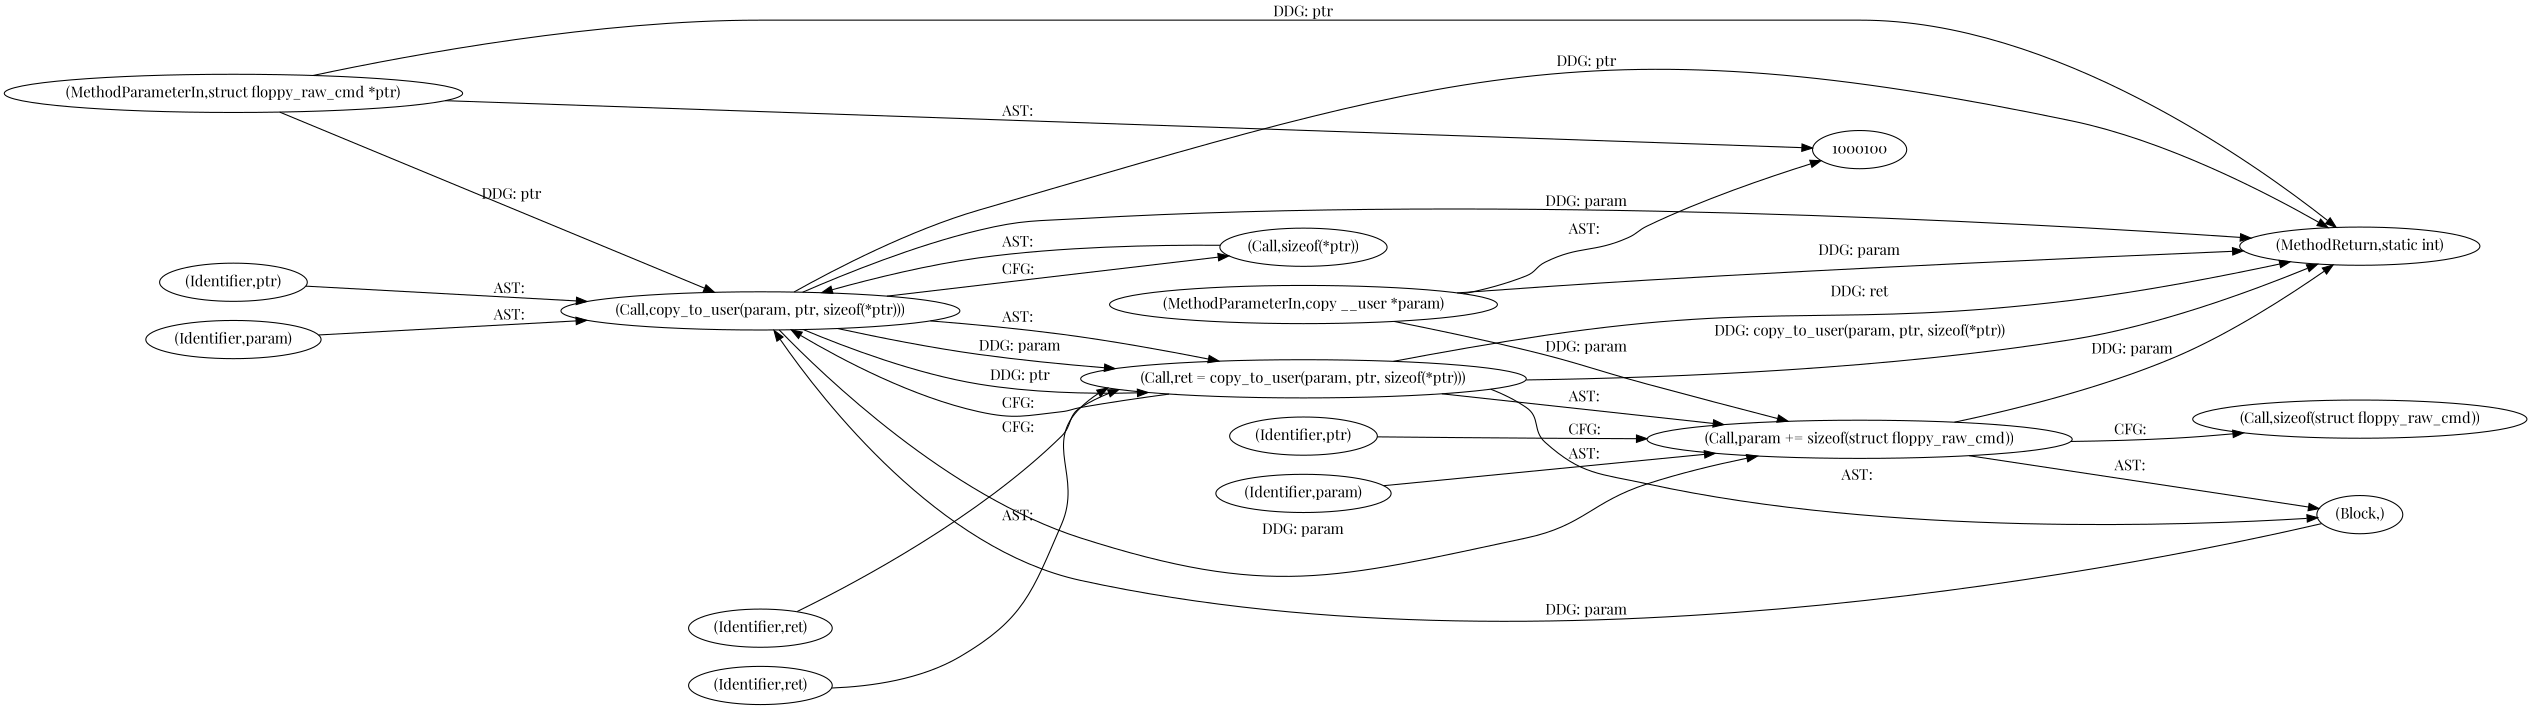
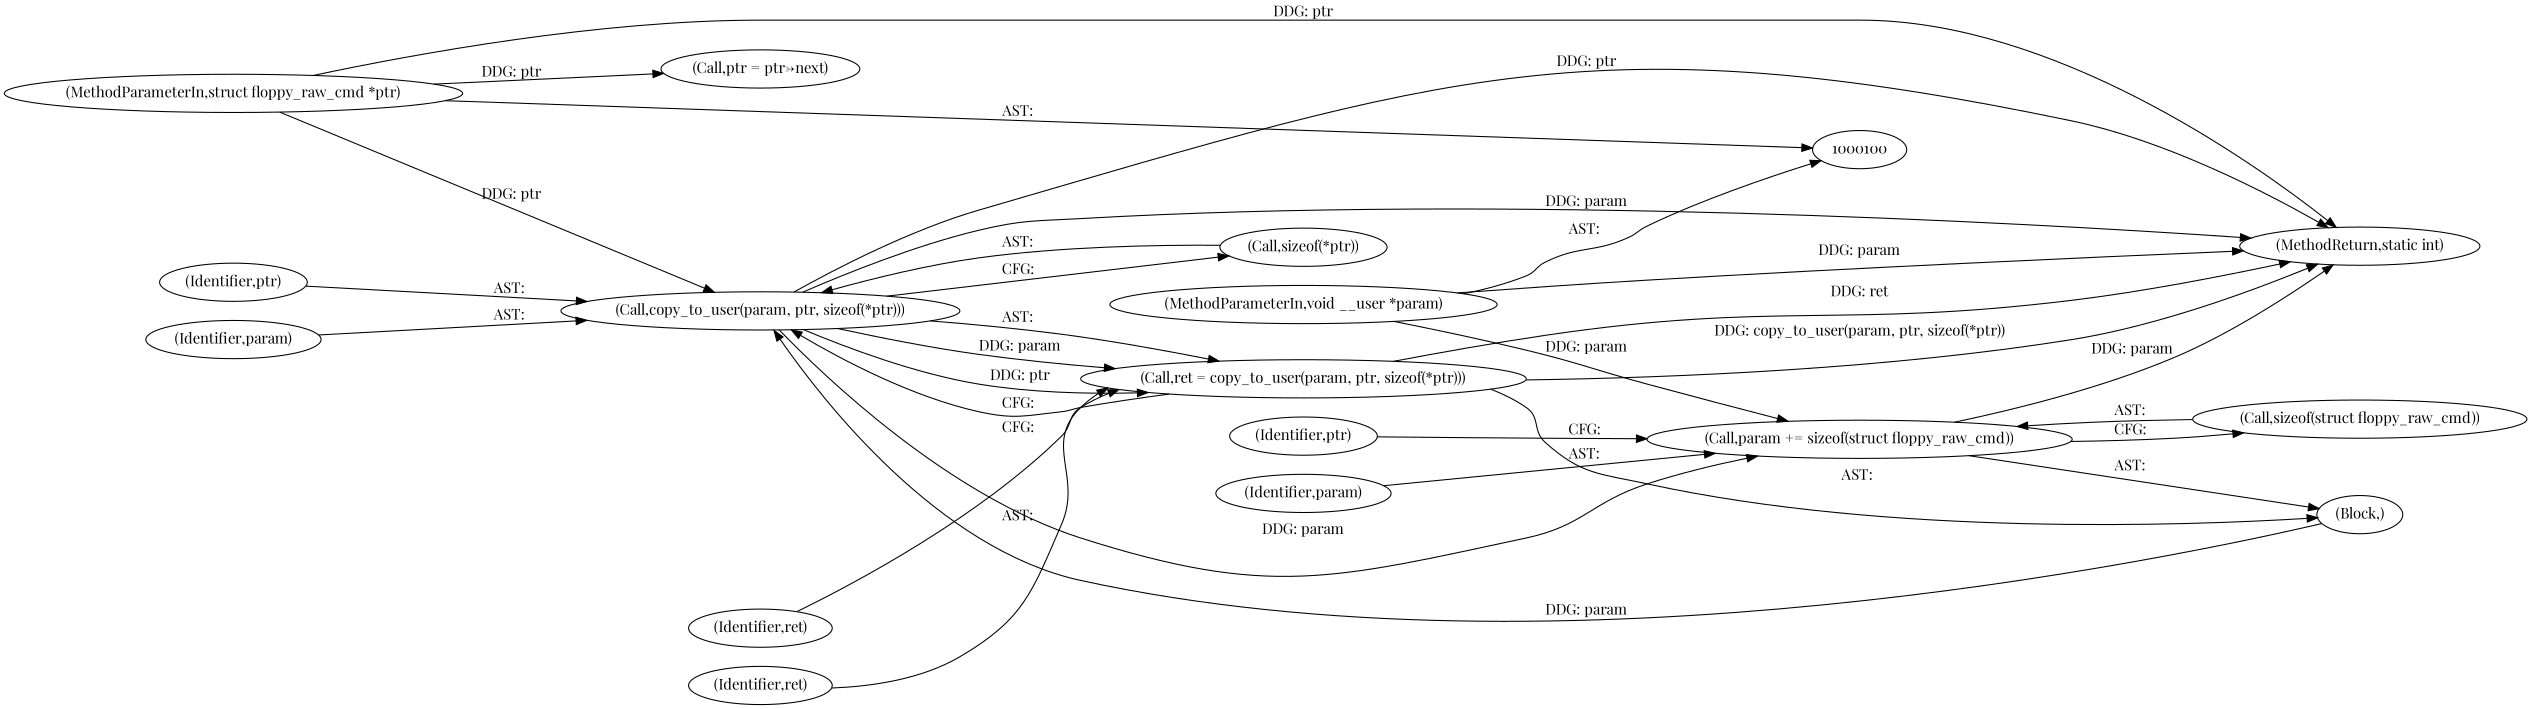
  digraph {
    fontname="Playfair Display"
    rankdir=LR
    node [fontname="Playfair Display"]
    edge [fontname="Playfair Display"]
    n1 [label="(Call,copy_to_user(param, ptr, sizeof(*ptr)))"]
    n2 [label="(Call,ret = copy_to_user(param, ptr, sizeof(*ptr)))"]
    n3 [label="(Call,param += sizeof(struct floppy_raw_cmd))"]
    n4 [label="(Call,sizeof(*ptr))"]
    n5 [label="(MethodReturn,static int)"]
    n6 [label="(Block,)"]
    n7 [label="(Call,sizeof(struct floppy_raw_cmd))"]
-   n8 [label="(MethodParameterIn,copy __user *param)"]
+   n8 [label="(MethodParameterIn,void __user *param)"]
    1000100
    n10 [label="(MethodParameterIn,struct floppy_raw_cmd *ptr)"]
+   n11 [label="(Call,ptr = ptr->next)"]
    n12 [label="(Identifier,ptr)"]
    n13 [label="(Identifier,ret)"]
    n14 [label="(Identifier,ptr)"]
    n15 [label="(Identifier,param)"]
    n16 [label="(Identifier,ret)"]
    n17 [label="(Identifier,param)"]
    n1 -> n2 [label="AST: "]
    n1 -> n2 [label="DDG: param"]
    n1 -> n2 [label="DDG: ptr"]
    n1 -> n3 [label="DDG: param"]
    n1 -> n4 [label="CFG: "]
    n1 -> n5 [label="DDG: param"]
    n1 -> n5 [label="DDG: ptr"]
    n2 -> n1 [label="CFG: "]
    n2 -> n5 [label="DDG: copy_to_user(param, ptr, sizeof(*ptr))"]
    n2 -> n5 [label="DDG: ret"]
    n2 -> n6 [label="AST: "]
    n3 -> n5 [label="DDG: param"]
    n3 -> n6 [label="AST: "]
    n3 -> n7 [label="CFG: "]
    n4 -> n1 [label="AST: "]
    n6 -> n1 [label="DDG: param"]
-   n2 -> n3 [label="AST: "]
+   n7 -> n3 [label="AST: "]
    n8 -> n3 [label="DDG: param"]
    n8 -> n5 [label="DDG: param"]
    n8 -> 1000100 [label="AST: "]
    n10 -> n1 [label="DDG: ptr"]
    n10 -> n5 [label="DDG: ptr"]
    n10 -> 1000100 [label="AST: "]
+   n10 -> n11 [label="DDG: ptr"]
    n12 -> n1 [label="AST: "]
    n13 -> n2 [label="CFG: "]
    n14 -> n3 [label="CFG: "]
    n15 -> n3 [label="AST: "]
    n16 -> n2 [label="AST: "]
    n17 -> n1 [label="AST: "]
  }
